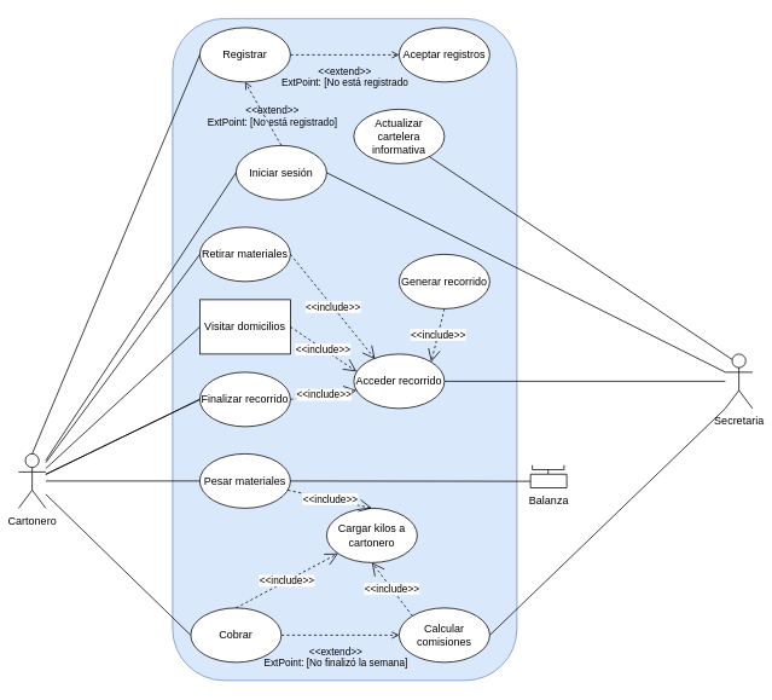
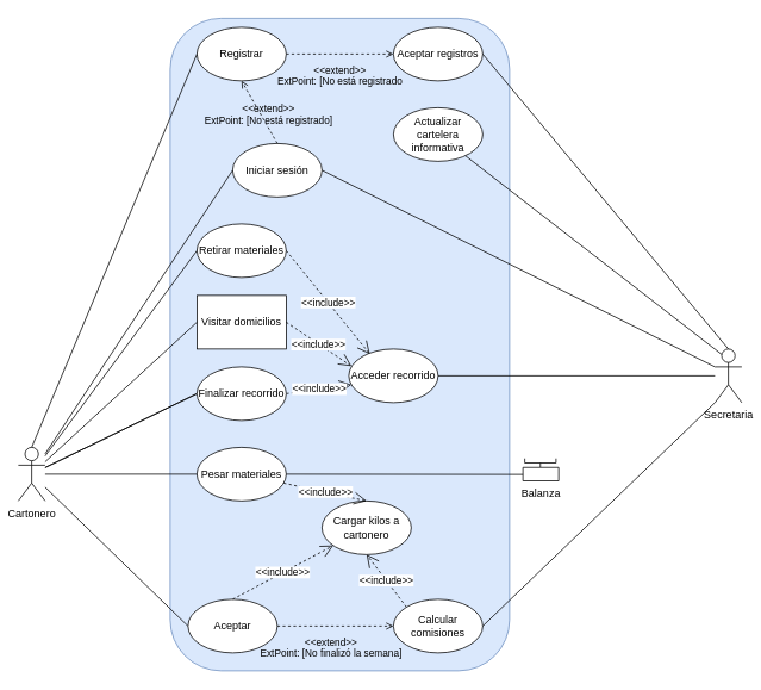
  <mxCell id="0" />
  <mxCell id="1" parent="0" />
  <mxCell id="2" value="" style="rounded=1;whiteSpace=wrap;html=1;shadow=0;sketch=0;fillColor=#dae8fc;strokeColor=#6c8ebf;glass=0;" parent="1" vertex="1"><mxGeometry x="190" y="20" width="380" height="730" as="geometry" /></mxCell>
  <mxCell id="3" value="&lt;font style=&quot;vertical-align: inherit&quot;&gt;&lt;font style=&quot;vertical-align: inherit&quot;&gt;Registrar&lt;/font&gt;&lt;/font&gt;" style="ellipse;whiteSpace=wrap;html=1;shadow=0;sketch=0;" parent="1" vertex="1"><mxGeometry x="220" y="30" width="100" height="60" as="geometry" /></mxCell>
  <mxCell id="4" value="Iniciar sesión" style="ellipse;whiteSpace=wrap;html=1;shadow=0;sketch=0;" parent="1" vertex="1"><mxGeometry x="260" y="160" width="100" height="60" as="geometry" /></mxCell>
  <mxCell id="5" value="&lt;font style=&quot;vertical-align: inherit&quot;&gt;&lt;font style=&quot;vertical-align: inherit&quot;&gt;Secretaria&lt;/font&gt;&lt;/font&gt;" style="shape=umlActor;verticalLabelPosition=bottom;verticalAlign=top;html=1;outlineConnect=0;shadow=0;sketch=0;rotation=0;" parent="1" vertex="1"><mxGeometry x="800" y="390" width="30" height="60" as="geometry" /></mxCell>
  <mxCell id="6" value="" style="endArrow=none;html=1;entryX=0;entryY=0.5;entryDx=0;entryDy=0;" parent="1" source="7" target="4" edge="1"><mxGeometry width="50" height="50" relative="1" as="geometry"><mxPoint x="190" y="685.652" as="sourcePoint" /><mxPoint x="530" y="860" as="targetPoint" /></mxGeometry></mxCell>
  <mxCell id="7" value="Cartonero" style="shape=umlActor;verticalLabelPosition=bottom;verticalAlign=top;html=1;outlineConnect=0;" parent="1" vertex="1"><mxGeometry x="20" y="500" width="30" height="60" as="geometry" /></mxCell>
  <mxCell id="8" value="Acceder recorrido" style="ellipse;whiteSpace=wrap;html=1;" parent="1" vertex="1"><mxGeometry x="390" y="390" width="100" height="60" as="geometry" /></mxCell>
  <mxCell id="9" value="Retirar materiales" style="ellipse;whiteSpace=wrap;html=1;" parent="1" vertex="1"><mxGeometry x="220" y="250" width="100" height="60" as="geometry" /></mxCell>
  <mxCell id="10" value="Pesar materiales" style="ellipse;whiteSpace=wrap;html=1;" parent="1" vertex="1"><mxGeometry x="220" y="500" width="100" height="60" as="geometry" /></mxCell>
- <mxCell id="11" value="&lt;font style=&quot;vertical-align: inherit&quot;&gt;&lt;font style=&quot;vertical-align: inherit&quot;&gt;Cobrar&lt;/font&gt;&lt;/font&gt;" style="ellipse;whiteSpace=wrap;html=1;shadow=0;sketch=0;" parent="1" vertex="1"><mxGeometry x="210" y="670" width="100" height="60" as="geometry" /></mxCell>
+ <mxCell id="11" value="&lt;font style=&quot;vertical-align: inherit&quot;&gt;&lt;font style=&quot;vertical-align: inherit&quot;&gt;Aceptar&lt;/font&gt;&lt;/font&gt;" style="ellipse;whiteSpace=wrap;html=1;shadow=0;sketch=0;" parent="1" vertex="1"><mxGeometry x="210" y="670" width="100" height="60" as="geometry" /></mxCell>
  <mxCell id="12" value="" style="endArrow=none;html=1;entryX=0;entryY=0.5;entryDx=0;entryDy=0;" parent="1" source="7" target="9" edge="1"><mxGeometry width="50" height="50" relative="1" as="geometry"><mxPoint x="510" y="800" as="sourcePoint" /><mxPoint x="560" y="750" as="targetPoint" /></mxGeometry></mxCell>
  <mxCell id="13" value="" style="endArrow=none;html=1;exitX=0;exitY=0.5;exitDx=0;exitDy=0;" parent="1" source="32" target="7" edge="1"><mxGeometry width="50" height="50" relative="1" as="geometry"><mxPoint x="510" y="800" as="sourcePoint" /><mxPoint x="560" y="750" as="targetPoint" /></mxGeometry></mxCell>
  <mxCell id="14" value="" style="endArrow=none;html=1;entryX=0;entryY=0.5;entryDx=0;entryDy=0;" parent="1" source="7" target="11" edge="1"><mxGeometry width="50" height="50" relative="1" as="geometry"><mxPoint x="510" y="900" as="sourcePoint" /><mxPoint x="560" y="850" as="targetPoint" /></mxGeometry></mxCell>
  <mxCell id="15" value="" style="endArrow=none;html=1;exitX=0;exitY=0.5;exitDx=0;exitDy=0;startArrow=none;" parent="1" source="32" target="7" edge="1"><mxGeometry width="50" height="50" relative="1" as="geometry"><mxPoint x="510" y="900" as="sourcePoint" /><mxPoint x="560" y="850" as="targetPoint" /></mxGeometry></mxCell>
- <mxCell id="16" value="Generar recorrido" style="ellipse;whiteSpace=wrap;html=1;" parent="1" vertex="1"><mxGeometry x="440" y="280" width="100" height="60" as="geometry" /></mxCell>
- <mxCell id="17" value="&amp;lt;&amp;lt;include&amp;gt;&amp;gt;" style="endArrow=open;endSize=12;dashed=1;html=1;exitX=0.5;exitY=1;exitDx=0;exitDy=0;entryX=1;entryY=0;entryDx=0;entryDy=0;" parent="1" source="16" target="8" edge="1"><mxGeometry width="160" relative="1" as="geometry"><mxPoint x="365.96" y="699.04" as="sourcePoint" /><mxPoint x="420" y="750" as="targetPoint" /></mxGeometry></mxCell>
  <mxCell id="18" value="&amp;lt;&amp;lt;include&amp;gt;&amp;gt;" style="endArrow=open;endSize=12;dashed=1;html=1;entryX=0.03;entryY=0.667;entryDx=0;entryDy=0;exitX=1;exitY=0.5;exitDx=0;exitDy=0;entryPerimeter=0;" parent="1" source="32" target="8" edge="1"><mxGeometry width="160" relative="1" as="geometry"><mxPoint x="430" y="790" as="sourcePoint" /><mxPoint x="514" y="790" as="targetPoint" /></mxGeometry></mxCell>
  <mxCell id="19" style="edgeStyle=none;rounded=0;orthogonalLoop=1;jettySize=auto;html=1;exitX=0.75;exitY=1;exitDx=0;exitDy=0;endArrow=none;endFill=0;" parent="1" edge="1"><mxGeometry relative="1" as="geometry"><mxPoint x="180" y="480" as="sourcePoint" /><mxPoint x="180" y="480" as="targetPoint" /></mxGeometry></mxCell>
  <mxCell id="20" value="&amp;lt;&amp;lt;extend&amp;gt;&amp;gt;&lt;br&gt;ExtPoint: [No está registrado]" style="html=1;verticalAlign=bottom;labelBackgroundColor=none;endArrow=open;endFill=0;dashed=1;exitX=0.5;exitY=0;exitDx=0;exitDy=0;entryX=0.5;entryY=1;entryDx=0;entryDy=0;" parent="1" source="4" target="3" edge="1"><mxGeometry x="-0.5" width="160" relative="1" as="geometry"><mxPoint x="400" y="560" as="sourcePoint" /><mxPoint x="390" y="530" as="targetPoint" /><mxPoint as="offset" /><Array as="points" /></mxGeometry></mxCell>
  <mxCell id="21" value="" style="endArrow=none;html=1;exitX=0.038;exitY=0.523;exitDx=0;exitDy=0;exitPerimeter=0;" parent="1" target="10" edge="1" source="23"><mxGeometry width="50" height="50" relative="1" as="geometry"><mxPoint x="710" y="739" as="sourcePoint" /><mxPoint x="450" y="740.005" as="targetPoint" /></mxGeometry></mxCell>
  <mxCell id="22" value="" style="strokeWidth=1;html=1;shape=mxgraph.flowchart.annotation_2;align=left;labelPosition=right;pointerEvents=1;rotation=-90;" parent="1" vertex="1"><mxGeometry x="599.5" y="500" width="10" height="35" as="geometry" /></mxCell>
  <mxCell id="23" value="Balanza" style="verticalLabelPosition=bottom;verticalAlign=top;html=1;shape=mxgraph.basic.rect;fillColor2=none;strokeWidth=1;size=20;indent=5;shadow=0;" parent="1" vertex="1"><mxGeometry x="585" y="522.5" width="40" height="15" as="geometry" /></mxCell>
  <mxCell id="24" value="&amp;lt;&amp;lt;include&amp;gt;&amp;gt;" style="endArrow=open;endSize=12;dashed=1;html=1;exitX=1;exitY=0.5;exitDx=0;exitDy=0;entryX=0.235;entryY=0.093;entryDx=0;entryDy=0;entryPerimeter=0;" edge="1" parent="1" source="9" target="8"><mxGeometry width="160" relative="1" as="geometry"><mxPoint x="472.426" y="321.716" as="sourcePoint" /><mxPoint x="520" y="800" as="targetPoint" /></mxGeometry></mxCell>
  <mxCell id="25" value="Visitar domicilios" style="whiteSpace=wrap;html=1;rounded=0;" vertex="1" parent="1"><mxGeometry x="220" y="330" width="100" height="60" as="geometry" /></mxCell>
  <mxCell id="26" value="&amp;lt;&amp;lt;include&amp;gt;&amp;gt;" style="endArrow=open;endSize=12;dashed=1;html=1;exitX=1;exitY=0.5;exitDx=0;exitDy=0;entryX=0.03;entryY=0.32;entryDx=0;entryDy=0;entryPerimeter=0;" edge="1" parent="1" source="25" target="8"><mxGeometry width="160" relative="1" as="geometry"><mxPoint x="472.426" y="378.284" as="sourcePoint" /><mxPoint x="552.145" y="448.787" as="targetPoint" /></mxGeometry></mxCell>
  <mxCell id="27" value="" style="endArrow=none;html=1;entryX=0;entryY=0.5;entryDx=0;entryDy=0;" edge="1" parent="1" source="7" target="25"><mxGeometry width="50" height="50" relative="1" as="geometry"><mxPoint x="180" y="461.22" as="sourcePoint" /><mxPoint x="370" y="350" as="targetPoint" /></mxGeometry></mxCell>
  <mxCell id="28" value="" style="endArrow=none;html=1;entryX=0;entryY=0.5;entryDx=0;entryDy=0;exitX=0.5;exitY=0;exitDx=0;exitDy=0;exitPerimeter=0;" edge="1" parent="1" source="7" target="3"><mxGeometry width="50" height="50" relative="1" as="geometry"><mxPoint x="180" y="456.25" as="sourcePoint" /><mxPoint x="405" y="250" as="targetPoint" /></mxGeometry></mxCell>
  <mxCell id="29" value="Cargar kilos a cartonero" style="ellipse;whiteSpace=wrap;html=1;" vertex="1" parent="1"><mxGeometry x="360" y="560" width="100" height="60" as="geometry" /></mxCell>
  <mxCell id="30" value="&amp;lt;&amp;lt;include&amp;gt;&amp;gt;" style="endArrow=open;endSize=12;dashed=1;html=1;entryX=0.5;entryY=0;entryDx=0;entryDy=0;" edge="1" parent="1" source="10" target="29"><mxGeometry width="160" relative="1" as="geometry"><mxPoint x="473.305" y="862.314" as="sourcePoint" /><mxPoint x="552.145" y="811.213" as="targetPoint" /></mxGeometry></mxCell>
  <mxCell id="31" value="&amp;lt;&amp;lt;include&amp;gt;&amp;gt;" style="endArrow=open;endSize=12;dashed=1;html=1;exitX=0.5;exitY=0;exitDx=0;exitDy=0;" edge="1" parent="1" source="11" target="29"><mxGeometry width="160" relative="1" as="geometry"><mxPoint x="465" y="1017.5" as="sourcePoint" /><mxPoint x="465" y="1090" as="targetPoint" /></mxGeometry></mxCell>
  <mxCell id="32" value="Finalizar recorrido" style="ellipse;whiteSpace=wrap;html=1;shadow=0;sketch=0;" parent="1" vertex="1"><mxGeometry x="220" y="410" width="100" height="60" as="geometry" /></mxCell>
  <mxCell id="33" value="" style="endArrow=none;html=1;exitX=0;exitY=0.5;exitDx=0;exitDy=0;" edge="1" parent="1" source="10" target="7"><mxGeometry width="50" height="50" relative="1" as="geometry"><mxPoint x="395" y="647.5" as="sourcePoint" /><mxPoint x="170" y="471.719" as="targetPoint" /></mxGeometry></mxCell>
  <mxCell id="34" value="&lt;font style=&quot;vertical-align: inherit&quot;&gt;&lt;font style=&quot;vertical-align: inherit&quot;&gt;Aceptar registros&lt;/font&gt;&lt;/font&gt;" style="ellipse;whiteSpace=wrap;html=1;shadow=0;sketch=0;" vertex="1" parent="1"><mxGeometry x="440" y="30" width="100" height="60" as="geometry" /></mxCell>
  <mxCell id="35" value="&amp;lt;&amp;lt;extend&amp;gt;&amp;gt;&lt;br&gt;ExtPoint: [No está registrado" style="html=1;verticalAlign=bottom;labelBackgroundColor=none;endArrow=open;endFill=0;dashed=1;exitX=1;exitY=0.5;exitDx=0;exitDy=0;entryX=0;entryY=0.5;entryDx=0;entryDy=0;" edge="1" parent="1" source="3" target="34"><mxGeometry y="-40" width="160" relative="1" as="geometry"><mxPoint x="341" y="70" as="sourcePoint" /><mxPoint x="441" y="70" as="targetPoint" /><mxPoint as="offset" /><Array as="points" /></mxGeometry></mxCell>
- <mxCell id="36" value="&lt;font style=&quot;vertical-align: inherit&quot;&gt;&lt;font style=&quot;vertical-align: inherit&quot;&gt;Actualizar cartelera informativa&lt;/font&gt;&lt;/font&gt;" style="ellipse;whiteSpace=wrap;html=1;shadow=0;sketch=0;" vertex="1" parent="1"><mxGeometry x="390" y="120" width="100" height="60" as="geometry" /></mxCell>
+ <mxCell id="36" value="&lt;font style=&quot;vertical-align: inherit&quot;&gt;&lt;font style=&quot;vertical-align: inherit&quot;&gt;Actualizar cartelera informativa&lt;/font&gt;&lt;/font&gt;" style="ellipse;whiteSpace=wrap;html=1;shadow=0;sketch=0;" vertex="1" parent="1"><mxGeometry x="440" y="120" width="100" height="60" as="geometry" /></mxCell>
  <mxCell id="37" value="&lt;font style=&quot;vertical-align: inherit&quot;&gt;&lt;font style=&quot;vertical-align: inherit&quot;&gt;Calcular comisiones&lt;/font&gt;&lt;/font&gt;" style="ellipse;whiteSpace=wrap;html=1;shadow=0;sketch=0;" vertex="1" parent="1"><mxGeometry x="440" y="670" width="100" height="60" as="geometry" /></mxCell>
  <mxCell id="38" value="&amp;lt;&amp;lt;extend&amp;gt;&amp;gt;&lt;br&gt;ExtPoint: [No finalizó la semana]" style="html=1;verticalAlign=bottom;labelBackgroundColor=none;endArrow=open;endFill=0;dashed=1;exitX=1;exitY=0.5;exitDx=0;exitDy=0;entryX=0;entryY=0.5;entryDx=0;entryDy=0;" edge="1" parent="1" source="11" target="37"><mxGeometry x="-0.077" y="-40" width="160" relative="1" as="geometry"><mxPoint x="780" y="670" as="sourcePoint" /><mxPoint x="780" y="590" as="targetPoint" /><mxPoint as="offset" /><Array as="points" /></mxGeometry></mxCell>
  <mxCell id="39" value="&amp;lt;&amp;lt;include&amp;gt;&amp;gt;" style="endArrow=open;endSize=12;dashed=1;html=1;exitX=0;exitY=0;exitDx=0;exitDy=0;entryX=0.5;entryY=1;entryDx=0;entryDy=0;" edge="1" parent="1" source="37" target="29"><mxGeometry width="160" relative="1" as="geometry"><mxPoint x="270" y="680" as="sourcePoint" /><mxPoint x="382.63" y="619.931" as="targetPoint" /></mxGeometry></mxCell>
  <mxCell id="40" value="" style="endArrow=none;html=1;entryX=1;entryY=0.5;entryDx=0;entryDy=0;exitX=0;exitY=0.333;exitDx=0;exitDy=0;exitPerimeter=0;" edge="1" parent="1" source="5" target="4"><mxGeometry width="50" height="50" relative="1" as="geometry"><mxPoint x="720" y="500" as="sourcePoint" /><mxPoint x="905" y="60" as="targetPoint" /></mxGeometry></mxCell>
+ <mxCell id="41" value="" style="endArrow=none;html=1;entryX=1;entryY=0.5;entryDx=0;entryDy=0;exitX=0.5;exitY=0;exitDx=0;exitDy=0;exitPerimeter=0;" edge="1" parent="1" source="5" target="34"><mxGeometry width="50" height="50" relative="1" as="geometry"><mxPoint x="674" as="sourcePoint" y="520" /><mxPoint x="859" y="80" as="targetPoint" /></mxGeometry></mxCell>
  <mxCell id="42" value="" style="endArrow=none;html=1;entryX=1;entryY=0.5;entryDx=0;entryDy=0;" edge="1" parent="1" source="5" target="8"><mxGeometry width="50" height="50" relative="1" as="geometry"><mxPoint x="660" y="440" as="sourcePoint" /><mxPoint x="220" y="220" as="targetPoint" /></mxGeometry></mxCell>
  <mxCell id="43" value="" style="endArrow=none;html=1;exitX=0.25;exitY=0.1;exitDx=0;exitDy=0;exitPerimeter=0;" edge="1" parent="1" source="5" target="36"><mxGeometry width="50" height="50" relative="1" as="geometry"><mxPoint x="840" y="340" as="sourcePoint" /><mxPoint x="400" y="120" as="targetPoint" /></mxGeometry></mxCell>
  <mxCell id="44" value="" style="endArrow=none;html=1;entryX=1;entryY=0.5;entryDx=0;entryDy=0;exitX=0;exitY=1;exitDx=0;exitDy=0;exitPerimeter=0;" edge="1" parent="1" source="5" target="37"><mxGeometry width="50" height="50" relative="1" as="geometry"><mxPoint x="590" y="650" as="sourcePoint" /><mxPoint x="150" y="430" as="targetPoint" /></mxGeometry></mxCell>
